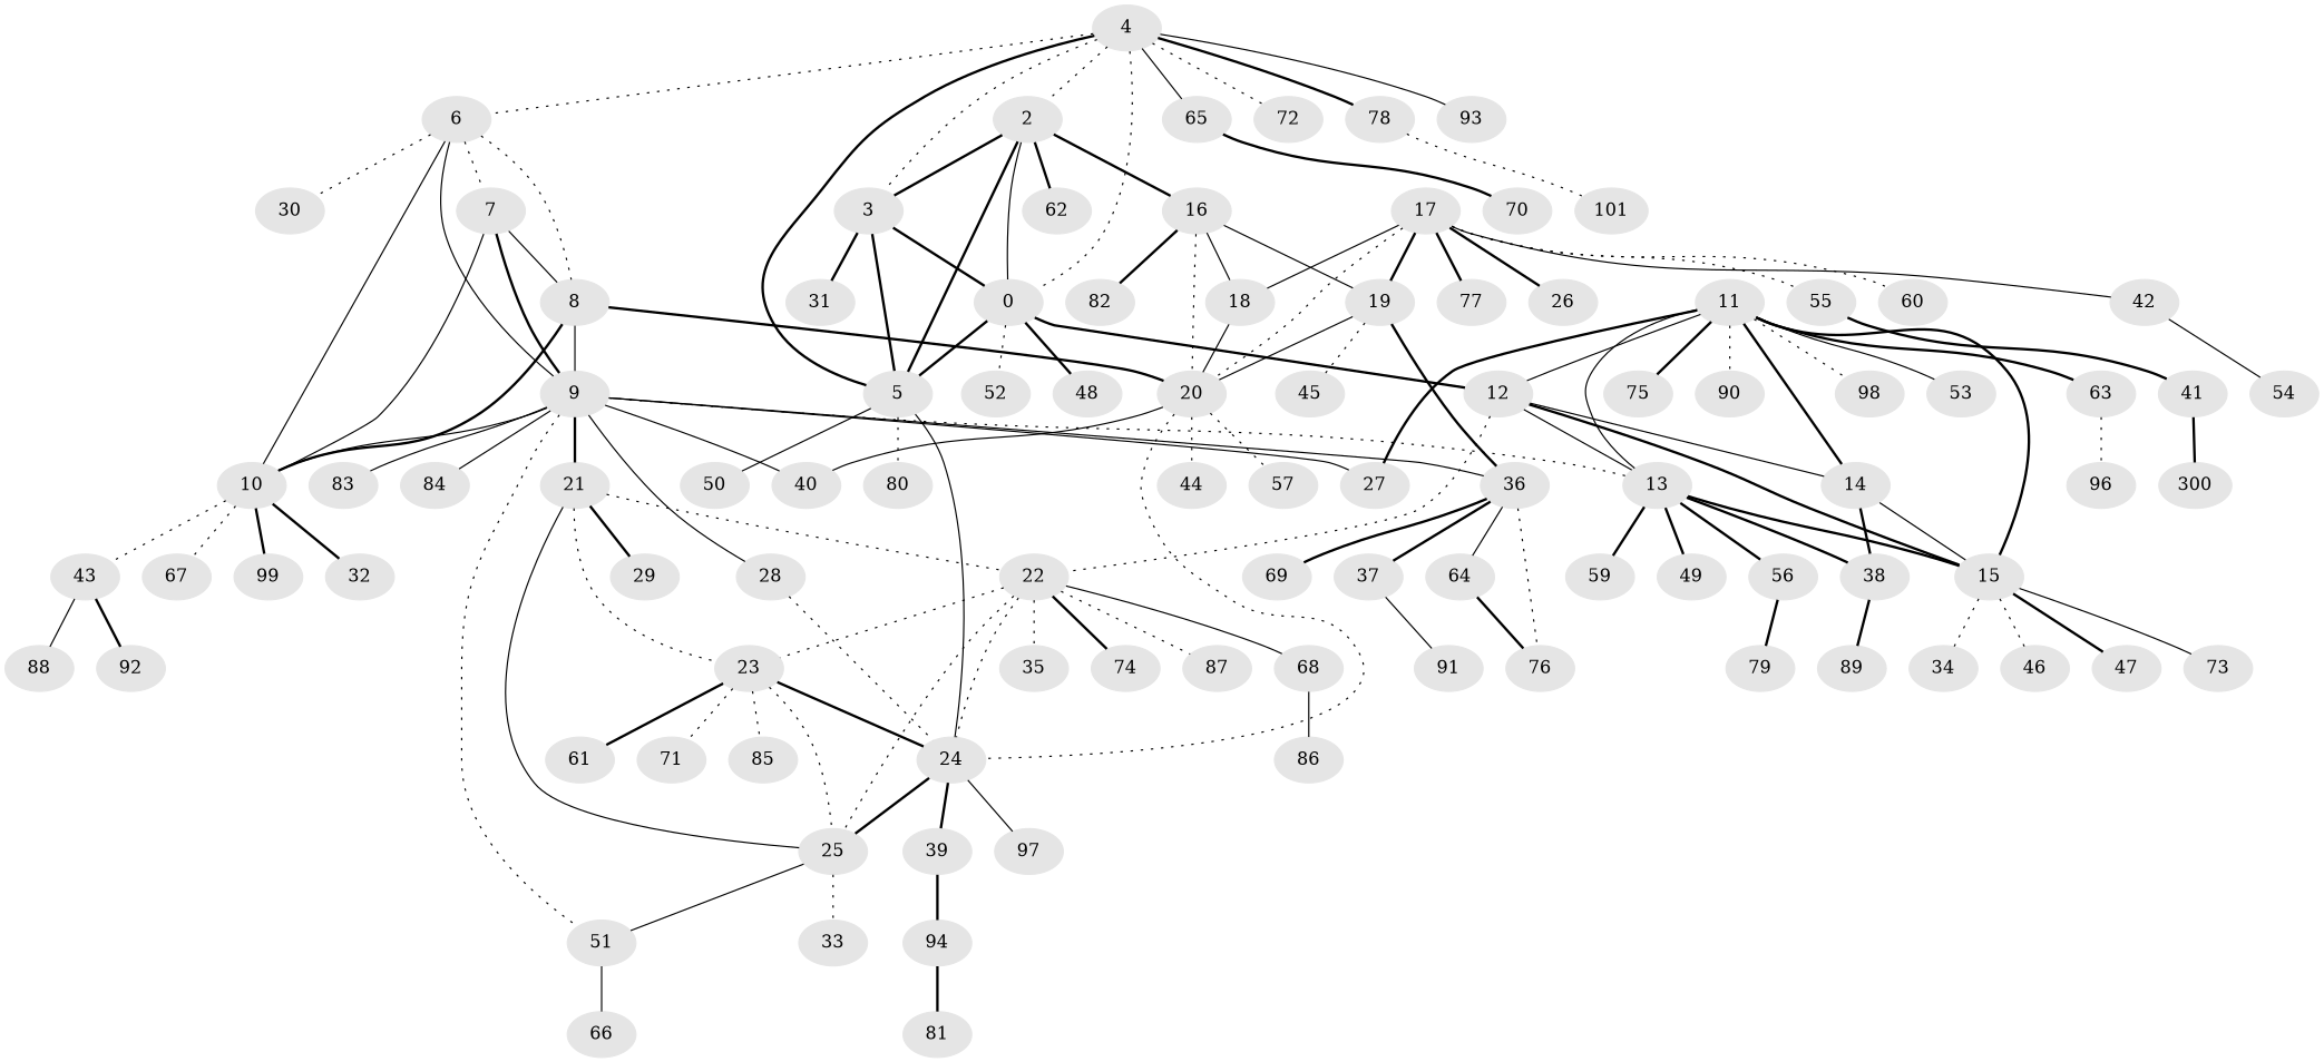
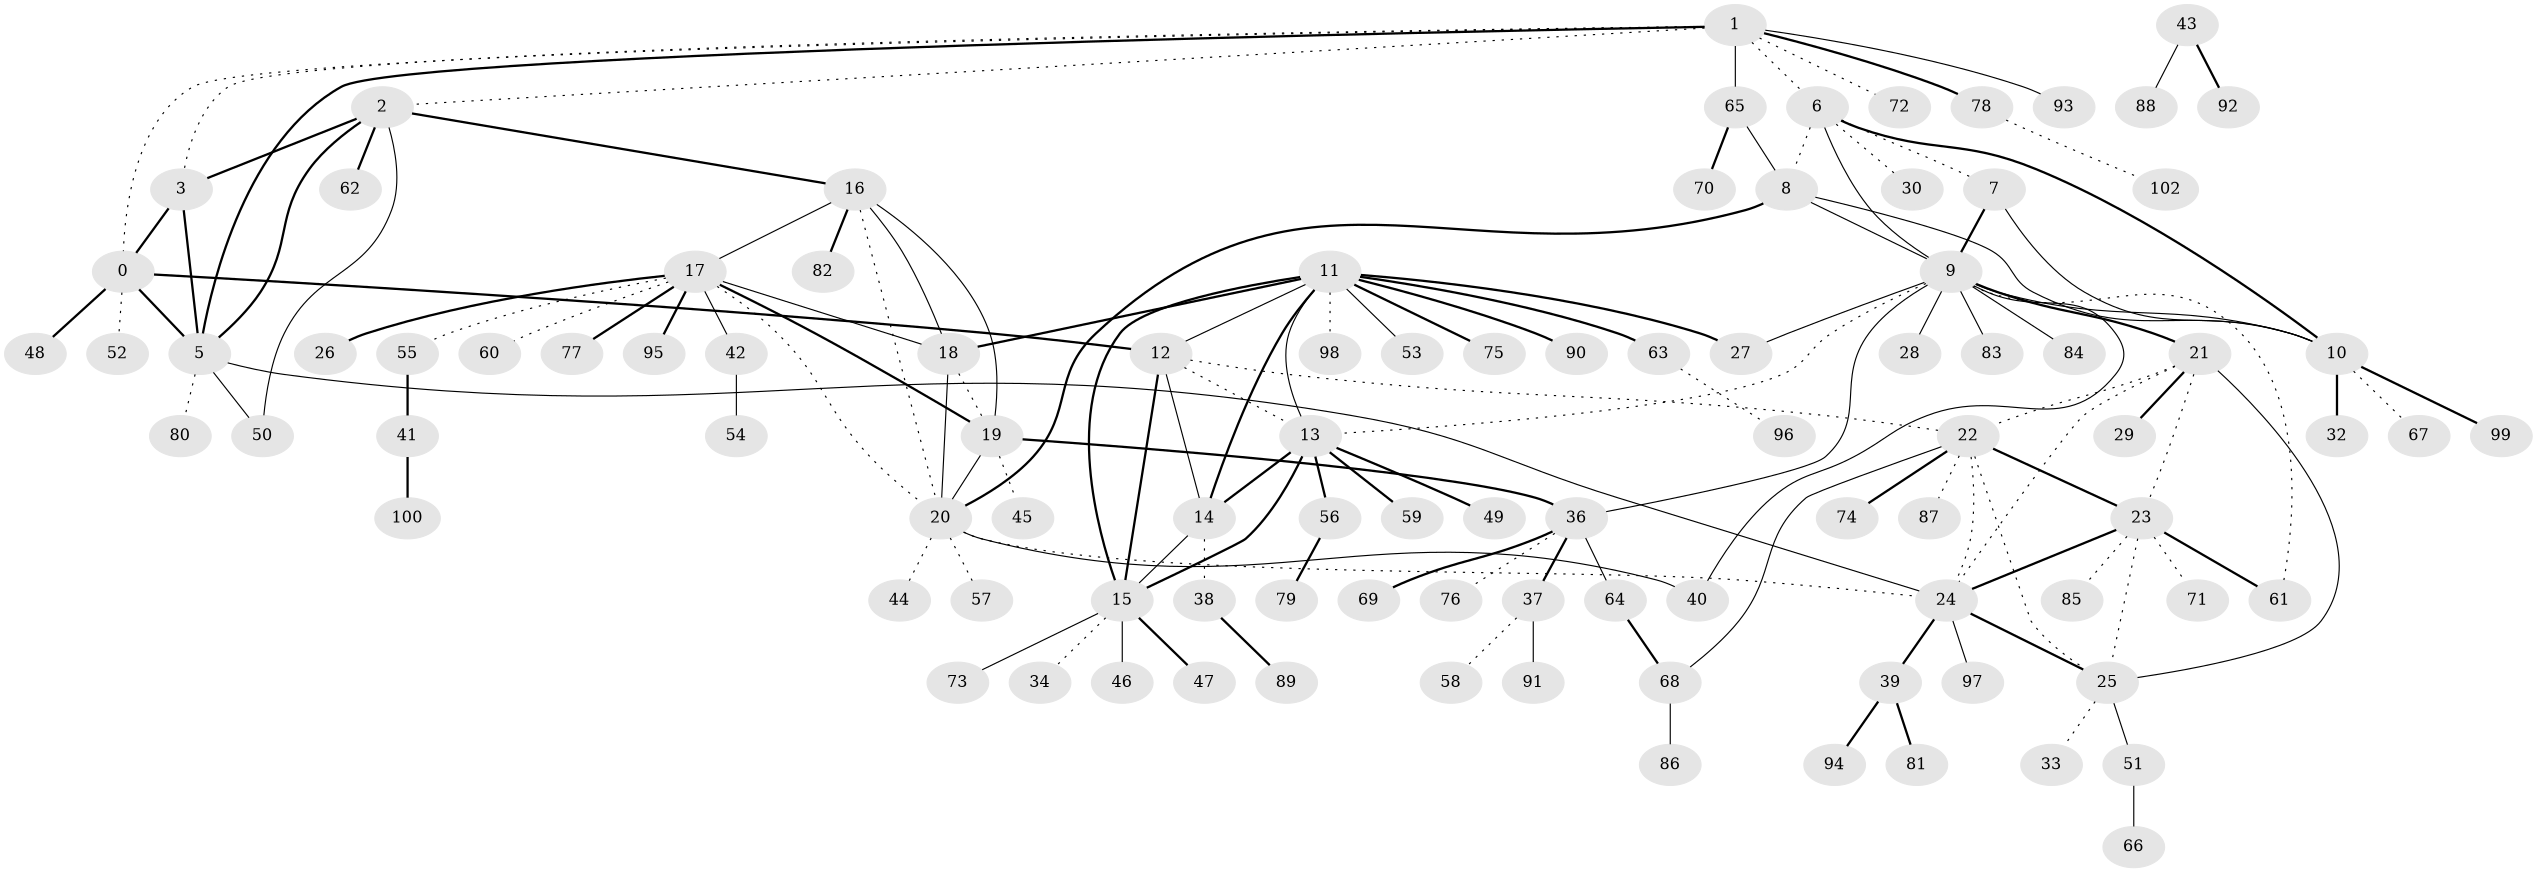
  graph {
    node [color=gray90 style=filled]
    edge [style=bold]
-   1 [label=4]
+   1
    2
    3
    n4 [label=0]
    5
    6
    65
    72
    78
    93
    16
    62
-   31
    12
    48
    52
    24
    50
    80
    7
    8
    9
    10
    30
    70
-   101
+   101 [label=102]
    20
    18
    17
    19
    82
    13
    14
    15
    22
    25
    39
    97
    21
    27
    28
    36
    40
    51
    83
    84
    32
    43
    67
    99
    44
    57
    49
    56
    59
    23
    29
    37
    64
    69
    76
    66
    88
    92
    11
    53
    63
    75
    90
    98
    38
    34
    46
    47
    73
    96
-   35
    68
    74
    87
    79
    89
    26
    42
    55
    60
    77
+   95
    45
    41
-   100 [label=300]
+   100
    54
    61
    71
    85
    33
    86
    81
    94
+   58
    91
    1 -- 2 [style=dotted]
    1 -- 3 [style=dotted]
    1 -- n4 [style=dotted]
    1 -- 5
    1 -- 6 [style=dotted]
    1 -- 65 [style=solid]
    1 -- 72 [style=dotted]
    1 -- 78
    1 -- 93 [style=solid]
    2 -- 3
-   2 -- n4 [style=solid]
+   2 -- 50 [style=solid]
    2 -- 5
    2 -- 16
    2 -- 62
    3 -- n4
    3 -- 5
-   3 -- 31
    n4 -- 5
    n4 -- 12
    n4 -- 48
    n4 -- 52 [style=dotted]
    5 -- 24 [style=solid]
    5 -- 50 [style=solid]
    5 -- 80 [style=dotted]
    6 -- 7 [style=dotted]
    6 -- 8 [style=dotted]
    6 -- 9 [style=solid]
-   6 -- 10 [style=solid]
+   6 -- 10
    6 -- 30 [style=dotted]
    65 -- 70
    78 -- 101 [style=dotted]
    16 -- 20 [style=dotted]
    16 -- 18 [style=solid]
+   16 -- 17 [style=solid]
    16 -- 19 [style=solid]
    16 -- 82
-   12 -- 13 [style=solid]
+   12 -- 13 [style=dotted]
    12 -- 14 [style=solid]
    12 -- 15
    12 -- 22 [style=dotted]
    24 -- 25
    24 -- 39
    24 -- 97 [style=solid]
-   7 -- 8 [style=solid]
+   65 -- 8 [style=solid]
    7 -- 9
    7 -- 10 [style=solid]
    8 -- 9 [style=solid]
-   8 -- 10
+   8 -- 10 [style=solid]
    8 -- 20
    9 -- 10 [style=solid]
    9 -- 13 [style=dotted]
    9 -- 21
    9 -- 27 [style=solid]
    9 -- 28 [style=solid]
    9 -- 36 [style=solid]
    9 -- 40 [style=solid]
-   9 -- 51 [style=dotted]
+   9 -- 61 [style=dotted]
    9 -- 83 [style=solid]
    9 -- 84 [style=solid]
    10 -- 32
-   10 -- 43 [style=dotted]
    10 -- 67 [style=dotted]
    10 -- 99
    20 -- 24 [style=dotted]
    20 -- 40 [style=solid]
    20 -- 44 [style=dotted]
    20 -- 57 [style=dotted]
    18 -- 20 [style=solid]
+   18 -- 19 [style=dotted]
    17 -- 20 [style=dotted]
    17 -- 18 [style=solid]
    17 -- 19
    17 -- 26
    17 -- 42 [style=solid]
    17 -- 55 [style=dotted]
    17 -- 60 [style=dotted]
    17 -- 77
+   17 -- 95
    19 -- 20 [style=solid]
    19 -- 36
    19 -- 45 [style=dotted]
-   13 -- 38
+   13 -- 14
    13 -- 15
    13 -- 49
    13 -- 56
    13 -- 59
    14 -- 15 [style=solid]
-   14 -- 38
+   14 -- 38 [style=dotted]
    15 -- 34 [style=dotted]
-   15 -- 46 [style=dotted]
+   15 -- 46 [style=solid]
    15 -- 47
    15 -- 73 [style=solid]
    22 -- 24 [style=dotted]
    22 -- 25 [style=dotted]
-   22 -- 23 [style=dotted]
-   22 -- 35 [style=dotted]
+   22 -- 23
    22 -- 68 [style=solid]
    22 -- 74
    22 -- 87 [style=dotted]
    25 -- 51 [style=solid]
    25 -- 33 [style=dotted]
-   94 -- 81
+   39 -- 81
    39 -- 94
-   28 -- 24 [style=dotted]
+   21 -- 24 [style=dotted]
    21 -- 22 [style=dotted]
    21 -- 25 [style=solid]
    21 -- 23 [style=dotted]
    21 -- 29
    36 -- 37
    36 -- 64 [style=solid]
    36 -- 69
    36 -- 76 [style=dotted]
    51 -- 66 [style=solid]
    43 -- 88 [style=solid]
    43 -- 92
    56 -- 79
    23 -- 24
    23 -- 25 [style=dotted]
    23 -- 61
    23 -- 71 [style=dotted]
    23 -- 85 [style=dotted]
+   37 -- 58 [style=dotted]
    37 -- 91 [style=solid]
-   64 -- 76
+   64 -- 68
    11 -- 12 [style=solid]
+   11 -- 18
    11 -- 13 [style=solid]
    11 -- 14
    11 -- 15
    11 -- 27
    11 -- 53 [style=solid]
    11 -- 63
    11 -- 75
-   11 -- 90 [style=dotted]
+   11 -- 90
    11 -- 98 [style=dotted]
    63 -- 96 [style=dotted]
    38 -- 89
    68 -- 86 [style=solid]
    42 -- 54 [style=solid]
    55 -- 41
    41 -- 100
  }
